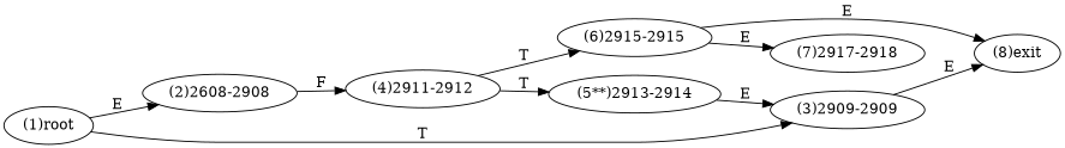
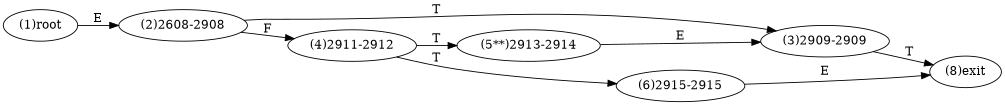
  digraph {
    rankdir=LR
    n1 [label="(1)root"]
    n2 [label="(2)2608-2908"]
    n3 [label="(3)2909-2909"]
    n4 [label="(4)2911-2912"]
    n5 [label="(8)exit"]
    n6 [label="(5**)2913-2914"]
    n7 [label="(6)2915-2915"]
-   n8 [label="(7)2917-2918"]
    n1 -> n2 [label=E]
-   n1 -> n3 [label=T]
+   n2 -> n3 [label=T]
    n2 -> n4 [label=F]
-   n3 -> n5 [label=E]
+   n3 -> n5 [label=T]
    n4 -> n6 [label=T]
    n4 -> n7 [label=T]
    n6 -> n3 [label=E]
    n7 -> n5 [label=E]
-   n7 -> n8 [label=E]
  }
